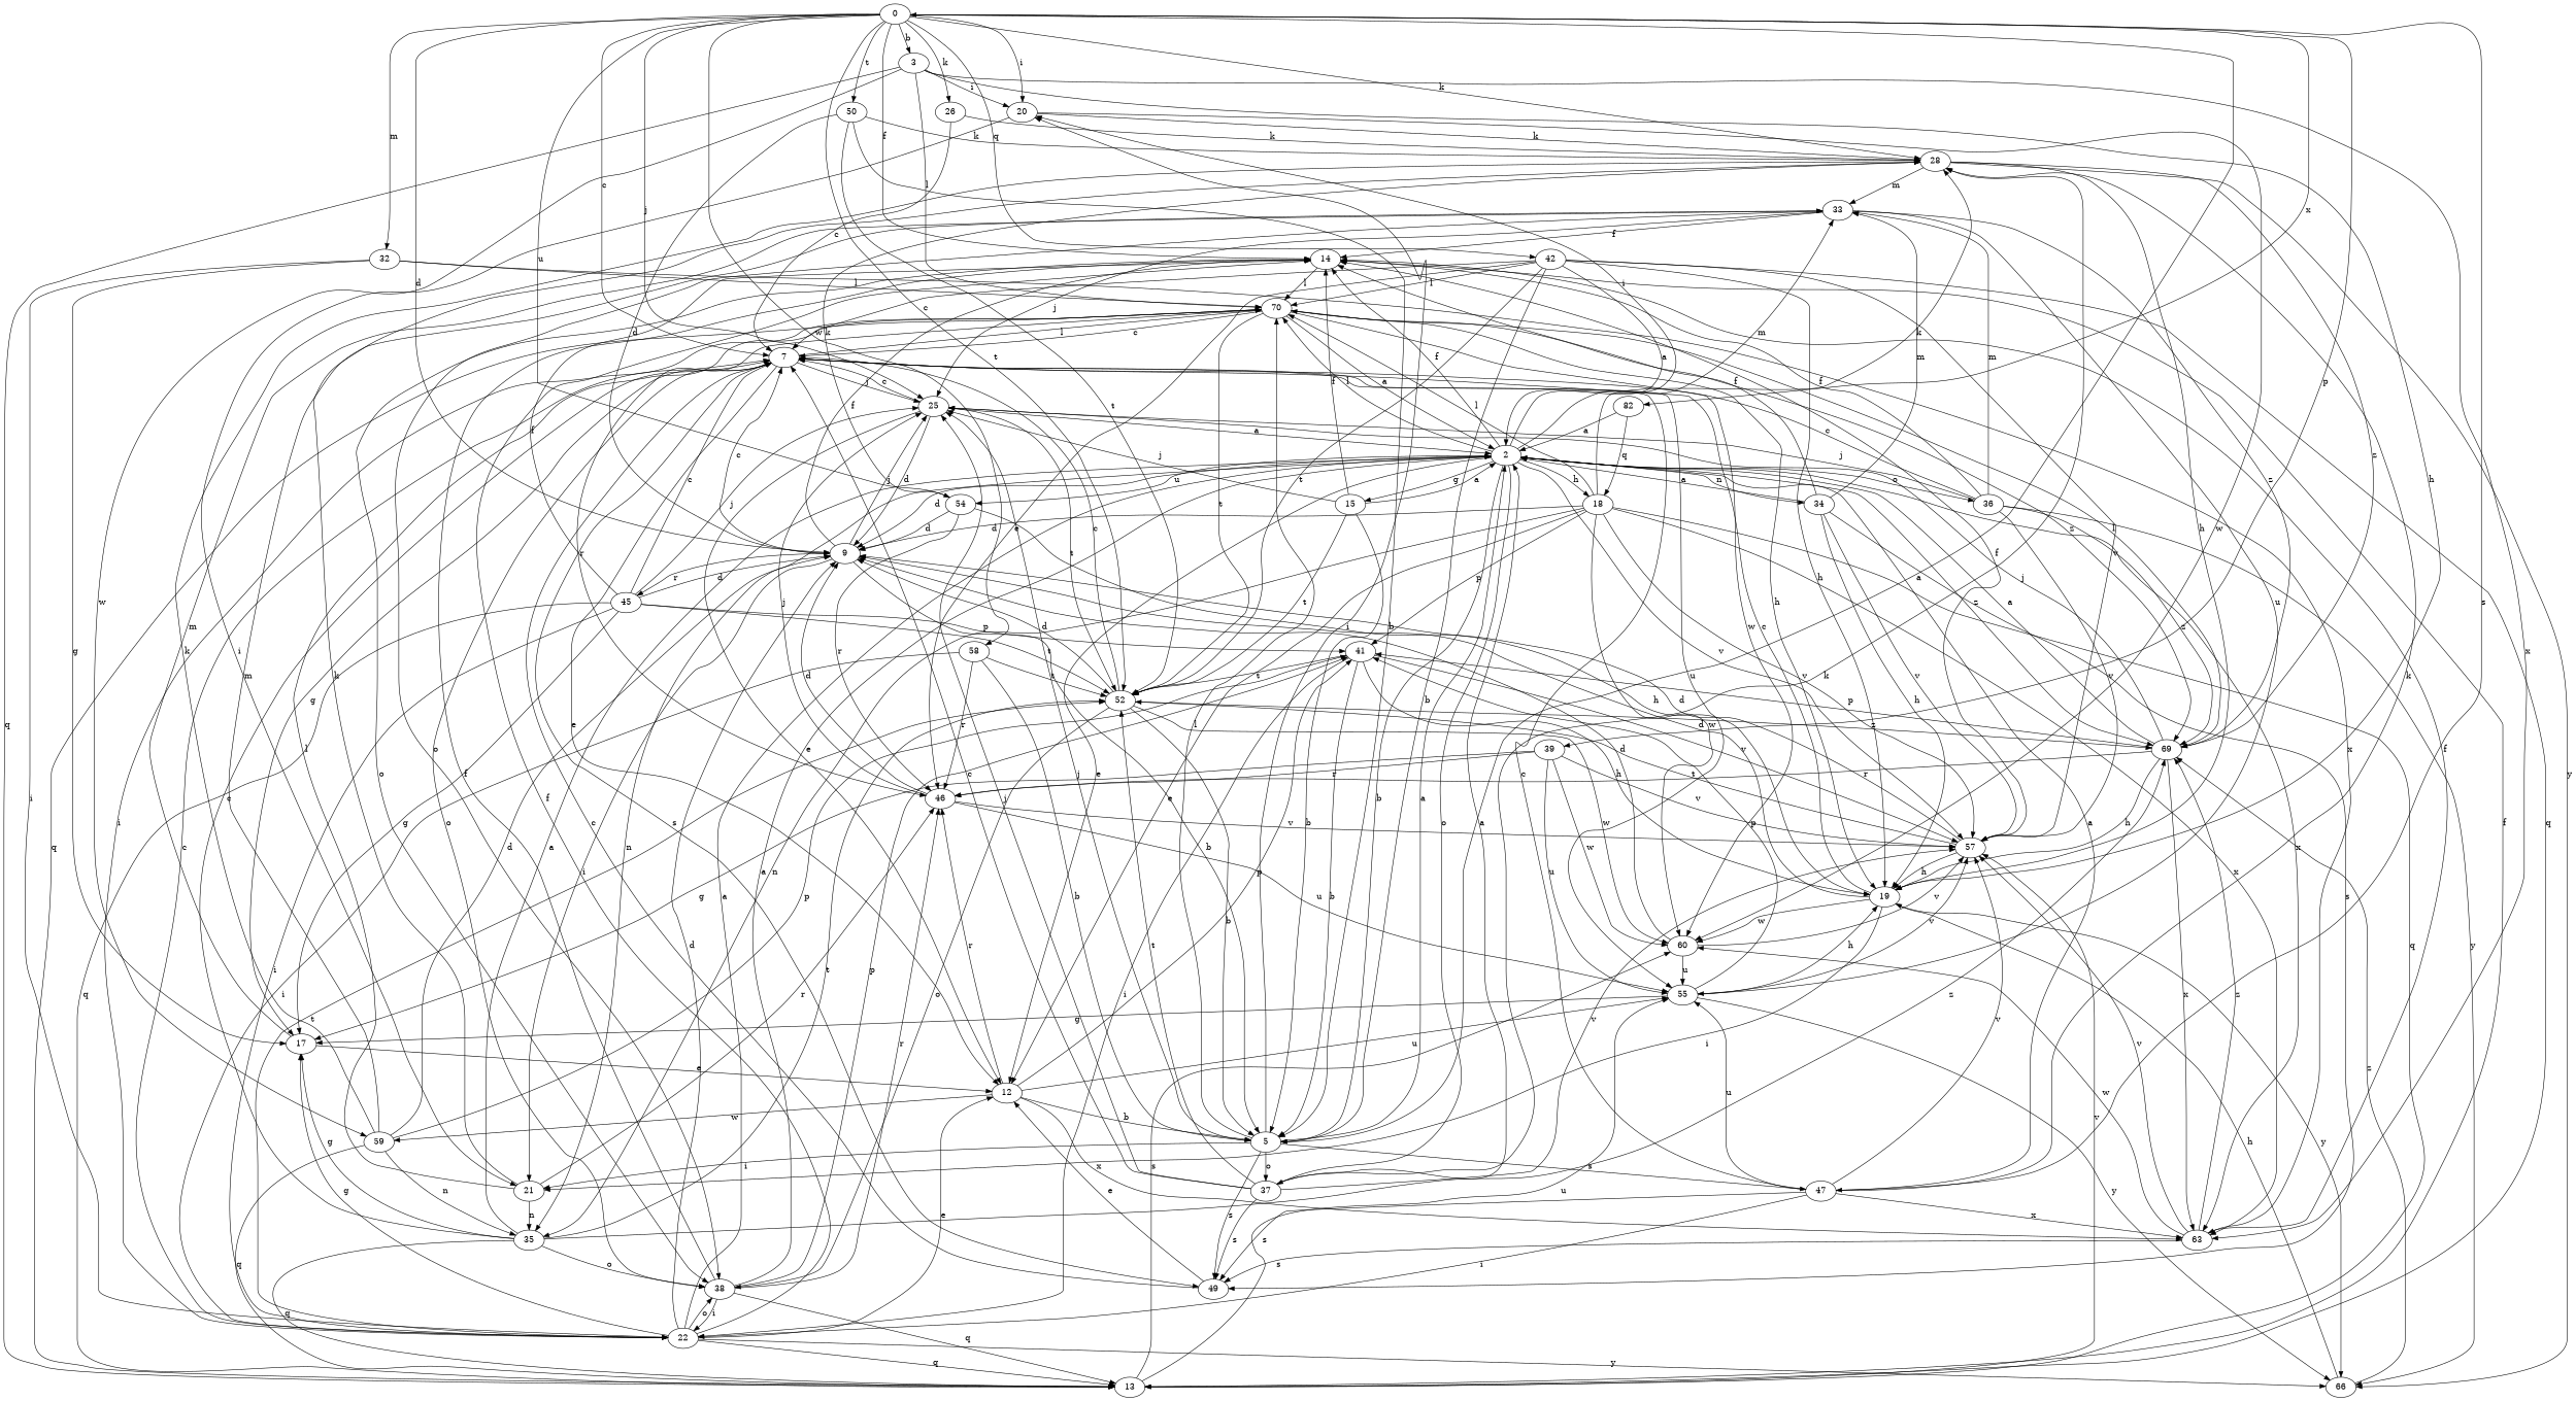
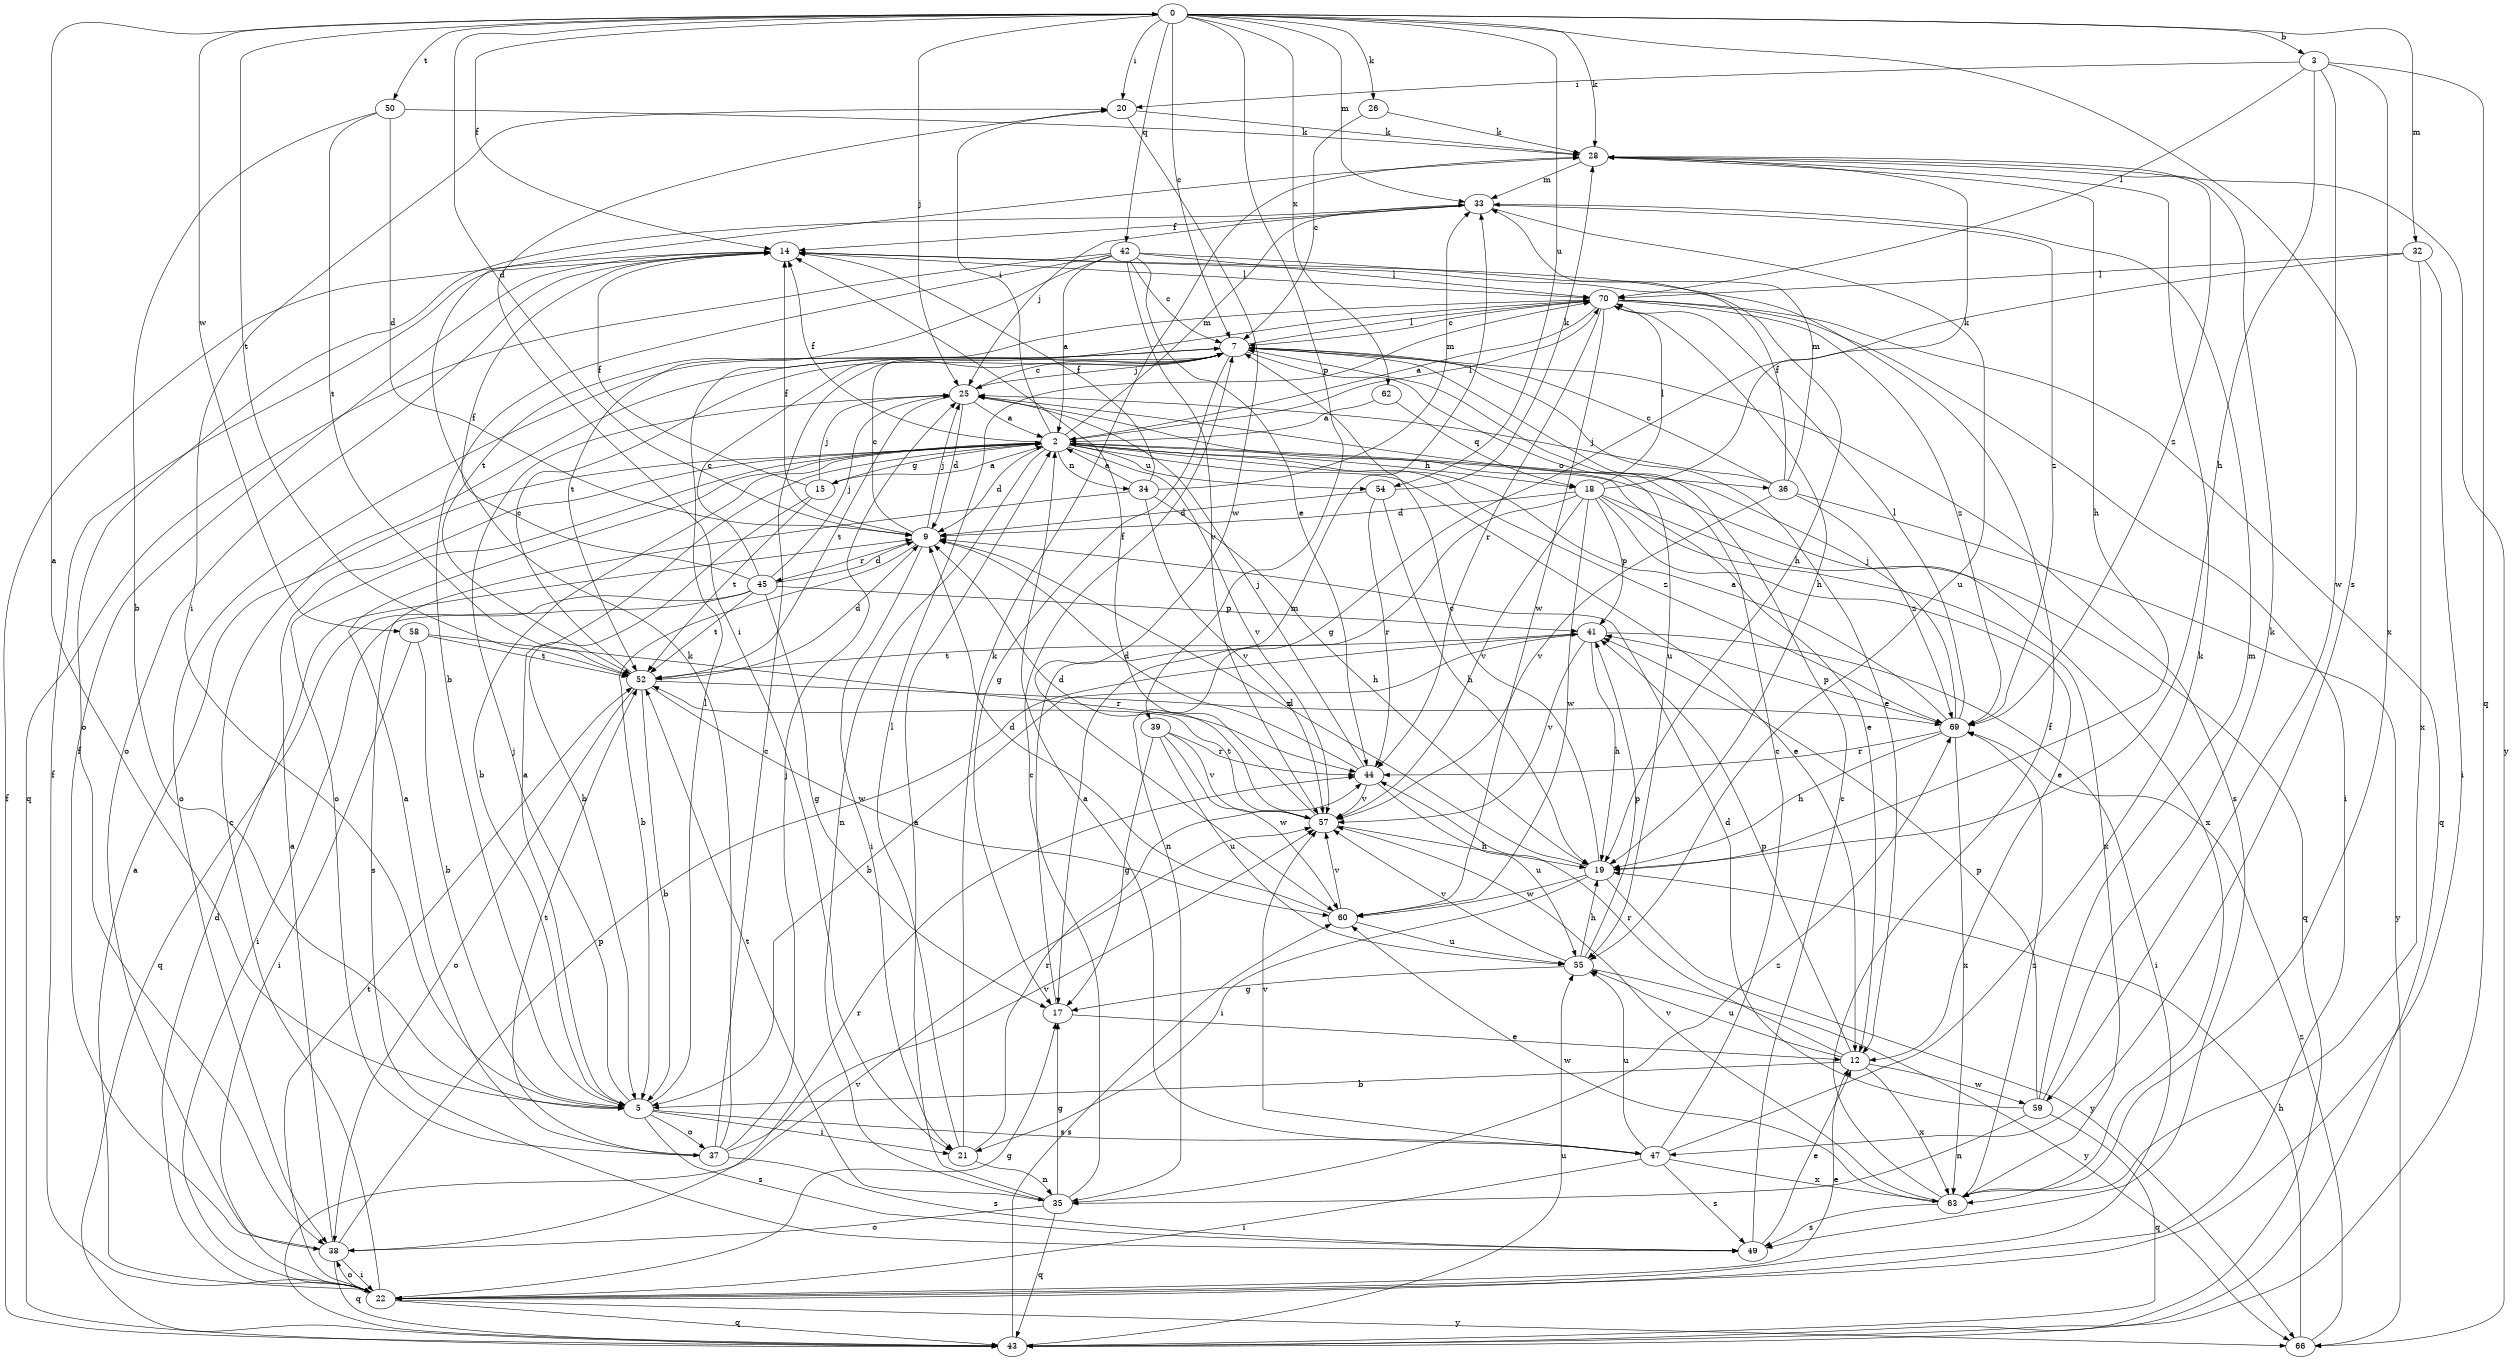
  strict digraph {
    0
    3
    7
    9
    14
    20
    25
    26
    28
    32
    33
    39
    42
    47
    50
    52
    54
    58
-   62 [label=82]
+   62
    n20 [label=70]
    63
    19
-   43 [label=13]
+   43
    59
    12
    49
    17
    38
    55
    5
    21
    45
    60
    2
    69
    66
    22
    57
-   46
+   46 [label=44]
    18
    15
    34
    35
    36
    37
    41
    0 -> 3 [label=b]
    0 -> 7 [label=c]
    0 -> 9 [label=d]
    0 -> 14 [label=f]
    0 -> 20 [label=i]
    0 -> 25 [label=j]
    0 -> 26 [label=k]
    0 -> 28 [label=k]
    0 -> 32 [label=m]
+   0 -> 33 [label=m]
    0 -> 39 [label=p]
    0 -> 42 [label=q]
    0 -> 47 [label=s]
    0 -> 50 [label=t]
    0 -> 52 [label=t]
    0 -> 54 [label=u]
    0 -> 58 [label=w]
    0 -> 62 [label=x]
    3 -> 20 [label=i]
    3 -> n20 [label=l]
    3 -> 63 [label=x]
    3 -> 19 [label=h]
    3 -> 43 [label=q]
    3 -> 59 [label=w]
    7 -> 25 [label=j]
    7 -> n20 [label=l]
    7 -> 12 [label=e]
    7 -> 49 [label=s]
    7 -> 17 [label=g]
    7 -> 38 [label=o]
    7 -> 55 [label=u]
    9 -> 7 [label=c]
    9 -> 14 [label=f]
    9 -> 25 [label=j]
    9 -> 5 [label=b]
    9 -> 21 [label=i]
    9 -> 45 [label=r]
    14 -> n20 [label=l]
    14 -> 38 [label=o]
    20 -> 28 [label=k]
    20 -> 21 [label=i]
    20 -> 60 [label=w]
    25 -> 7 [label=c]
    25 -> 9 [label=d]
    25 -> 52 [label=t]
    25 -> 12 [label=e]
    25 -> 2 [label=a]
    26 -> 7 [label=c]
    26 -> 28 [label=k]
    28 -> 33 [label=m]
    28 -> 19 [label=h]
    28 -> 69 [label=z]
    28 -> 66 [label=y]
    32 -> n20 [label=l]
    32 -> 63 [label=x]
    32 -> 17 [label=g]
    32 -> 22 [label=i]
    33 -> 14 [label=f]
    33 -> 25 [label=j]
    33 -> 38 [label=o]
    33 -> 55 [label=u]
    33 -> 69 [label=z]
    39 -> 17 [label=g]
    39 -> 55 [label=u]
    39 -> 60 [label=w]
    39 -> 57 [label=v]
    39 -> 46 [label=r]
    42 -> 7 [label=c]
    42 -> 52 [label=t]
    42 -> n20 [label=l]
    42 -> 19 [label=h]
    42 -> 43 [label=q]
    42 -> 5 [label=b]
    42 -> 2 [label=a]
    42 -> 57 [label=v]
    42 -> 46 [label=e]
    47 -> 7 [label=c]
    47 -> 28 [label=k]
    47 -> 63 [label=x]
    47 -> 49 [label=s]
    47 -> 55 [label=u]
    47 -> 2 [label=a]
    47 -> 22 [label=i]
    47 -> 57 [label=v]
    50 -> 9 [label=d]
    50 -> 28 [label=k]
    50 -> 52 [label=t]
    50 -> 5 [label=b]
    52 -> 7 [label=c]
    52 -> 9 [label=d]
    52 -> 38 [label=o]
    52 -> 5 [label=b]
    52 -> 60 [label=w]
    52 -> 69 [label=z]
    54 -> 9 [label=d]
    54 -> 28 [label=k]
    54 -> 19 [label=h]
    54 -> 46 [label=r]
    58 -> 52 [label=t]
    58 -> 5 [label=b]
    58 -> 22 [label=i]
    58 -> 46 [label=r]
    62 -> 2 [label=a]
    62 -> 18 [label=q]
    n20 -> 7 [label=c]
    n20 -> 52 [label=t]
    n20 -> 19 [label=h]
    n20 -> 43 [label=q]
    n20 -> 60 [label=w]
    n20 -> 2 [label=a]
    n20 -> 69 [label=z]
    n20 -> 22 [label=i]
    n20 -> 46 [label=r]
    63 -> 14 [label=f]
    63 -> 49 [label=s]
    63 -> 60 [label=w]
    63 -> 69 [label=z]
    63 -> 57 [label=v]
    19 -> 7 [label=c]
    19 -> 9 [label=d]
    19 -> 21 [label=i]
    19 -> 60 [label=w]
    19 -> 66 [label=y]
    43 -> 14 [label=f]
    43 -> 55 [label=u]
    43 -> 60 [label=s]
    43 -> 57 [label=v]
    59 -> 9 [label=d]
    59 -> 28 [label=k]
    59 -> 33 [label=m]
    59 -> 43 [label=q]
    59 -> 35 [label=n]
    59 -> 41 [label=p]
    12 -> 63 [label=x]
    12 -> 59 [label=w]
    12 -> 55 [label=u]
    12 -> 5 [label=b]
    12 -> 46 [label=r]
    12 -> 41 [label=p]
    49 -> 7 [label=c]
    49 -> 12 [label=e]
    17 -> 33 [label=m]
    17 -> 12 [label=e]
    38 -> 14 [label=f]
    38 -> 43 [label=q]
    38 -> 2 [label=a]
    38 -> 22 [label=i]
    38 -> 46 [label=r]
    38 -> 41 [label=p]
    55 -> 19 [label=h]
    55 -> 17 [label=g]
    55 -> 66 [label=y]
    55 -> 57 [label=v]
    55 -> 41 [label=p]
    5 -> 0 [label=a]
    5 -> 20 [label=i]
    5 -> 25 [label=j]
    5 -> 47 [label=s]
    5 -> n20 [label=l]
    5 -> 49 [label=s]
    5 -> 21 [label=i]
    5 -> 2 [label=a]
    5 -> 37 [label=o]
    21 -> 28 [label=k]
    21 -> n20 [label=l]
    21 -> 46 [label=r]
    21 -> 35 [label=n]
    45 -> 7 [label=c]
    45 -> 9 [label=d]
    45 -> 14 [label=f]
    45 -> 25 [label=j]
    45 -> 52 [label=t]
    45 -> 43 [label=q]
    45 -> 17 [label=g]
    45 -> 22 [label=i]
    45 -> 41 [label=p]
    60 -> 9 [label=d]
    60 -> 55 [label=u]
    60 -> 57 [label=v]
    2 -> 9 [label=d]
    2 -> 14 [label=f]
    2 -> 20 [label=i]
    2 -> 33 [label=m]
    2 -> 54 [label=u]
    2 -> n20 [label=l]
    2 -> 63 [label=x]
    2 -> 12 [label=e]
    2 -> 5 [label=b]
    2 -> 69 [label=z]
    2 -> 57 [label=v]
    2 -> 18 [label=h]
    2 -> 15 [label=g]
    2 -> 34 [label=n]
    2 -> 35 [label=n]
    2 -> 36 [label=o]
    2 -> 37 [label=o]
    69 -> 25 [label=j]
    69 -> n20 [label=l]
    69 -> 63 [label=x]
    69 -> 19 [label=h]
    69 -> 2 [label=a]
    69 -> 46 [label=r]
    69 -> 41 [label=p]
    66 -> 19 [label=h]
    66 -> 69 [label=z]
    22 -> 7 [label=c]
    22 -> 9 [label=d]
    22 -> 14 [label=f]
    22 -> 52 [label=t]
    22 -> 43 [label=q]
    22 -> 12 [label=e]
    22 -> 17 [label=g]
    22 -> 38 [label=o]
    22 -> 2 [label=a]
    22 -> 66 [label=y]
    57 -> 9 [label=d]
    57 -> 14 [label=f]
    57 -> 52 [label=t]
    57 -> 19 [label=h]
    46 -> 9 [label=d]
    46 -> 25 [label=j]
    46 -> 55 [label=u]
    46 -> 57 [label=v]
    18 -> 9 [label=d]
    18 -> 28 [label=k]
    18 -> n20 [label=l]
    18 -> 63 [label=x]
    18 -> 43 [label=q]
    18 -> 12 [label=e]
    18 -> 60 [label=w]
    18 -> 57 [label=v]
    18 -> 35 [label=n]
    18 -> 41 [label=p]
    15 -> 14 [label=f]
    15 -> 25 [label=j]
    15 -> 52 [label=t]
    15 -> 5 [label=b]
    15 -> 2 [label=a]
    34 -> 14 [label=f]
    34 -> 33 [label=m]
    34 -> 19 [label=h]
    34 -> 49 [label=s]
    34 -> 2 [label=a]
    34 -> 57 [label=v]
    35 -> 7 [label=c]
    35 -> 52 [label=t]
    35 -> 43 [label=q]
    35 -> 17 [label=g]
    35 -> 38 [label=o]
    35 -> 2 [label=a]
    35 -> 69 [label=z]
    36 -> 7 [label=c]
    36 -> 14 [label=f]
    36 -> 25 [label=j]
    36 -> 33 [label=m]
    36 -> 69 [label=z]
    36 -> 66 [label=y]
    36 -> 57 [label=v]
    37 -> 7 [label=c]
    37 -> 25 [label=j]
    37 -> 28 [label=k]
    37 -> 52 [label=t]
    37 -> 49 [label=s]
    37 -> 2 [label=a]
    37 -> 57 [label=v]
    41 -> 52 [label=t]
    41 -> 19 [label=h]
    41 -> 5 [label=b]
    41 -> 22 [label=i]
    41 -> 57 [label=v]
  }
